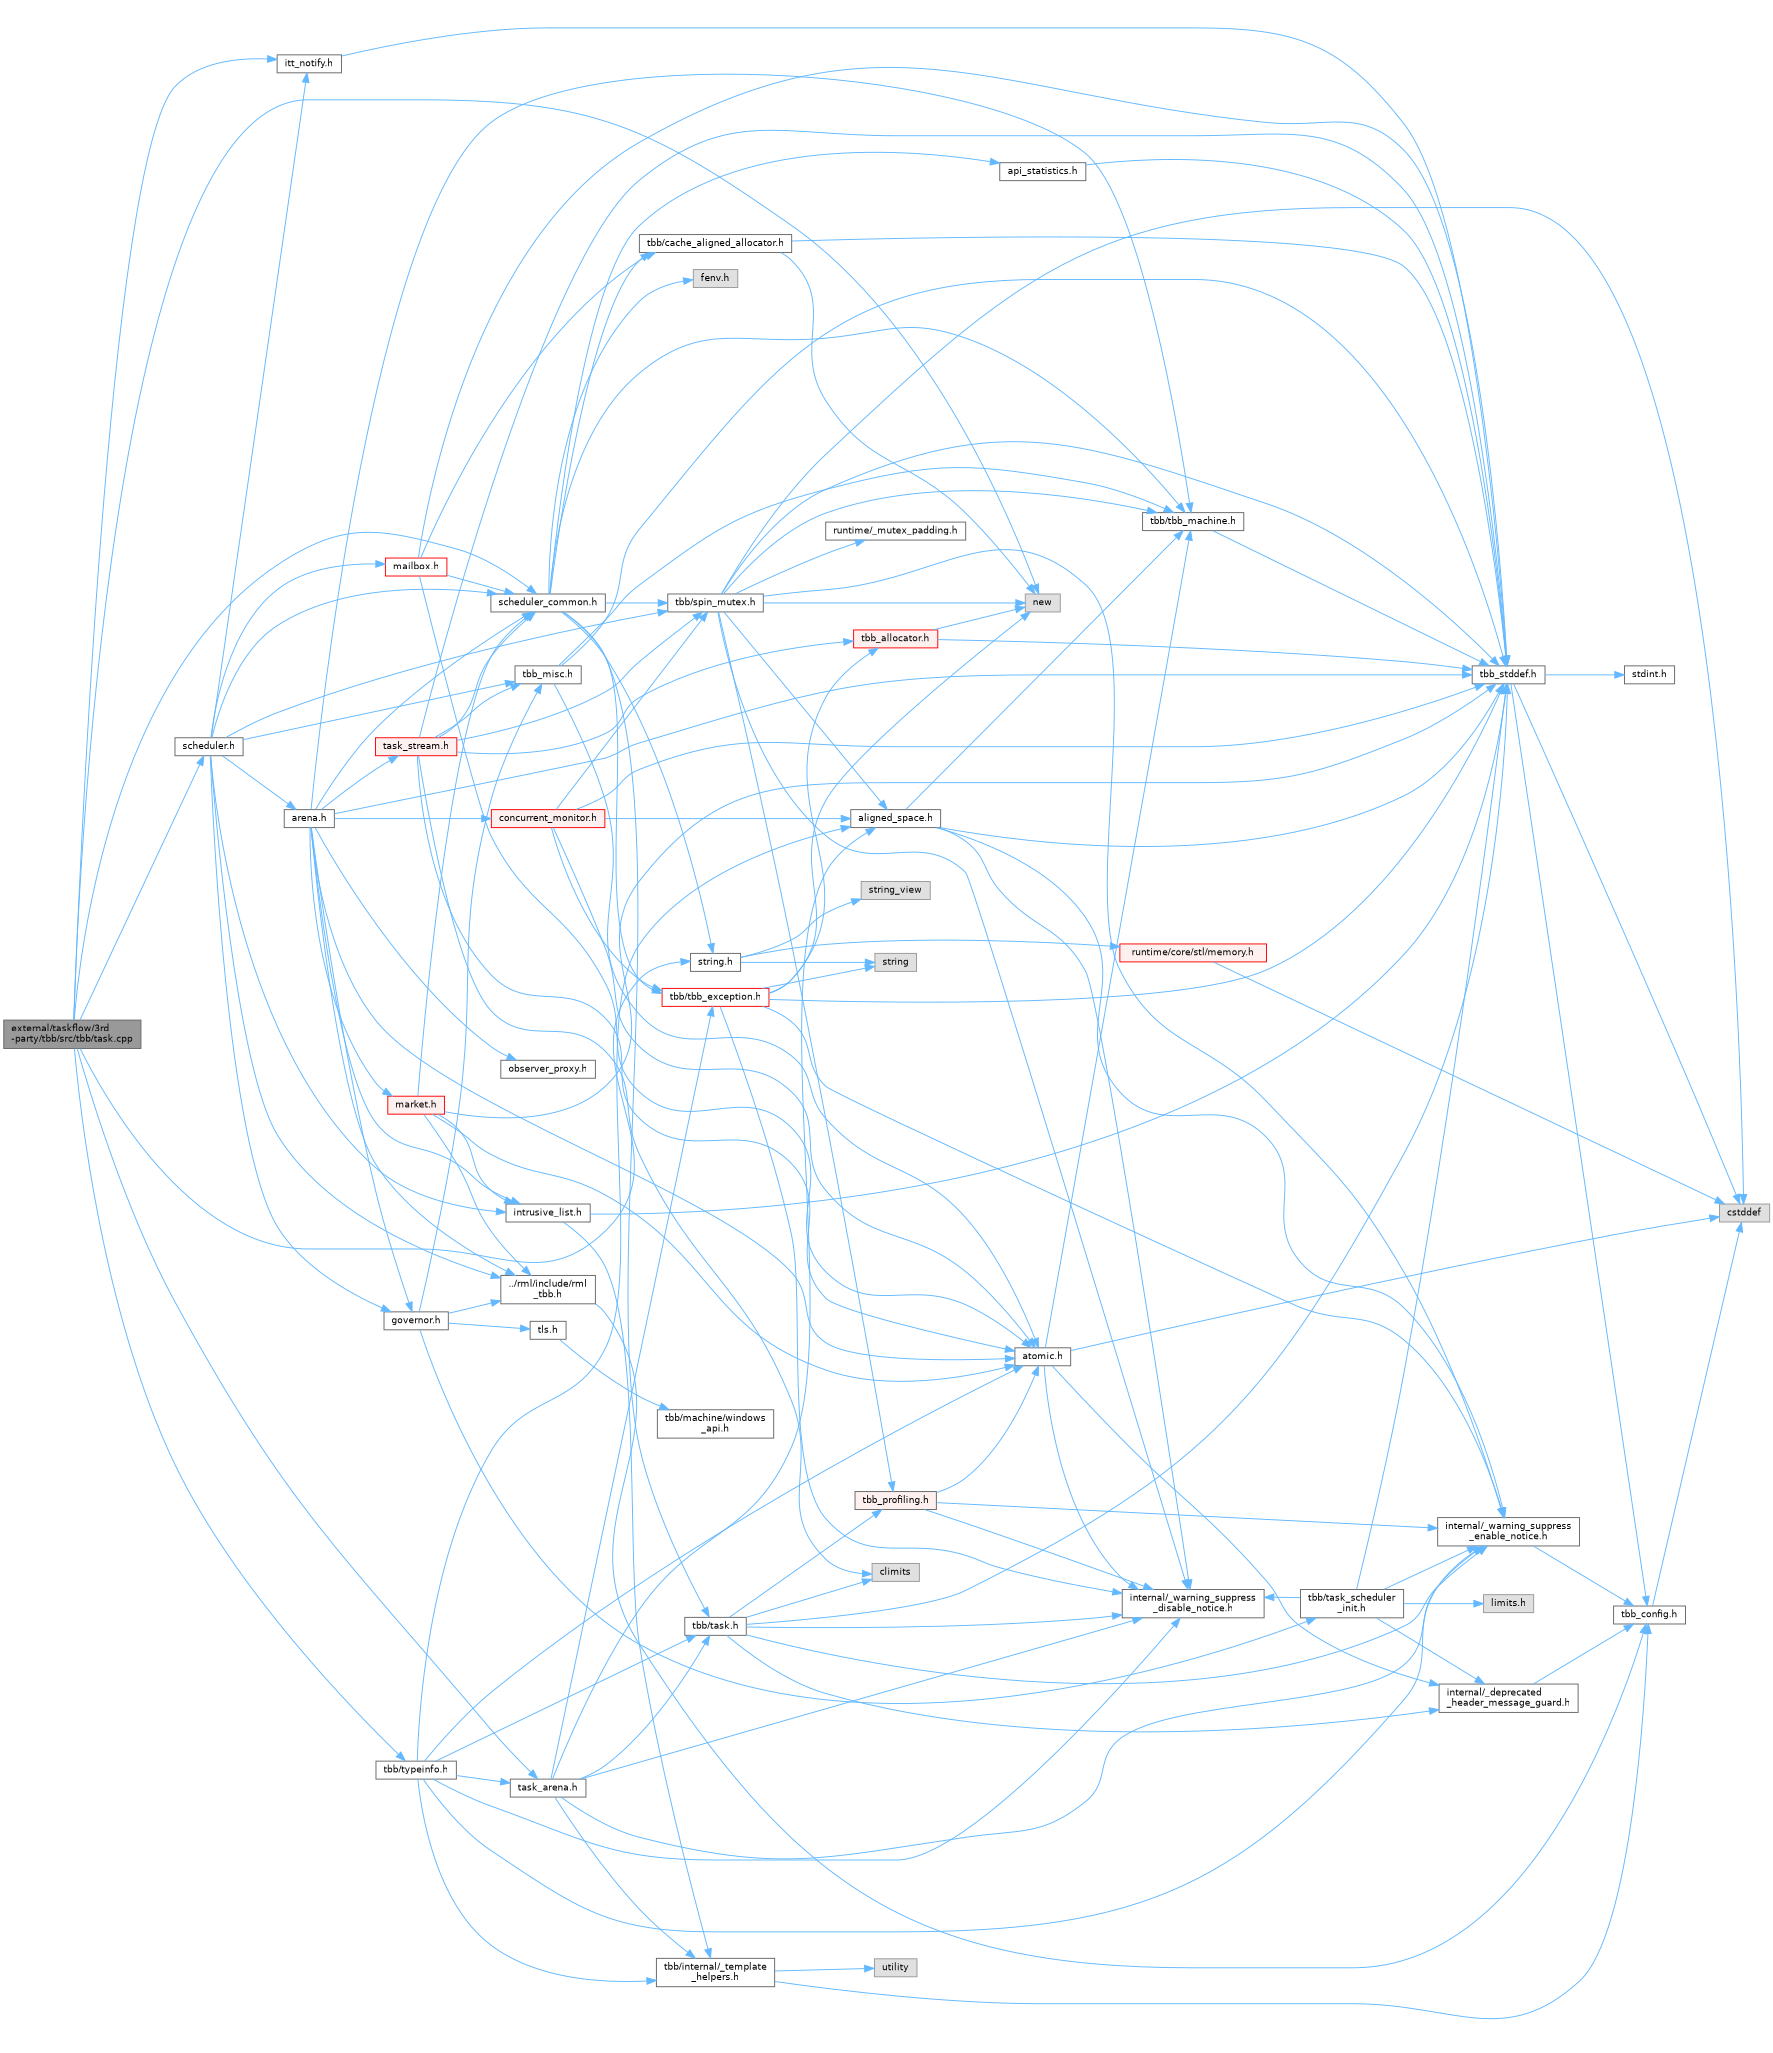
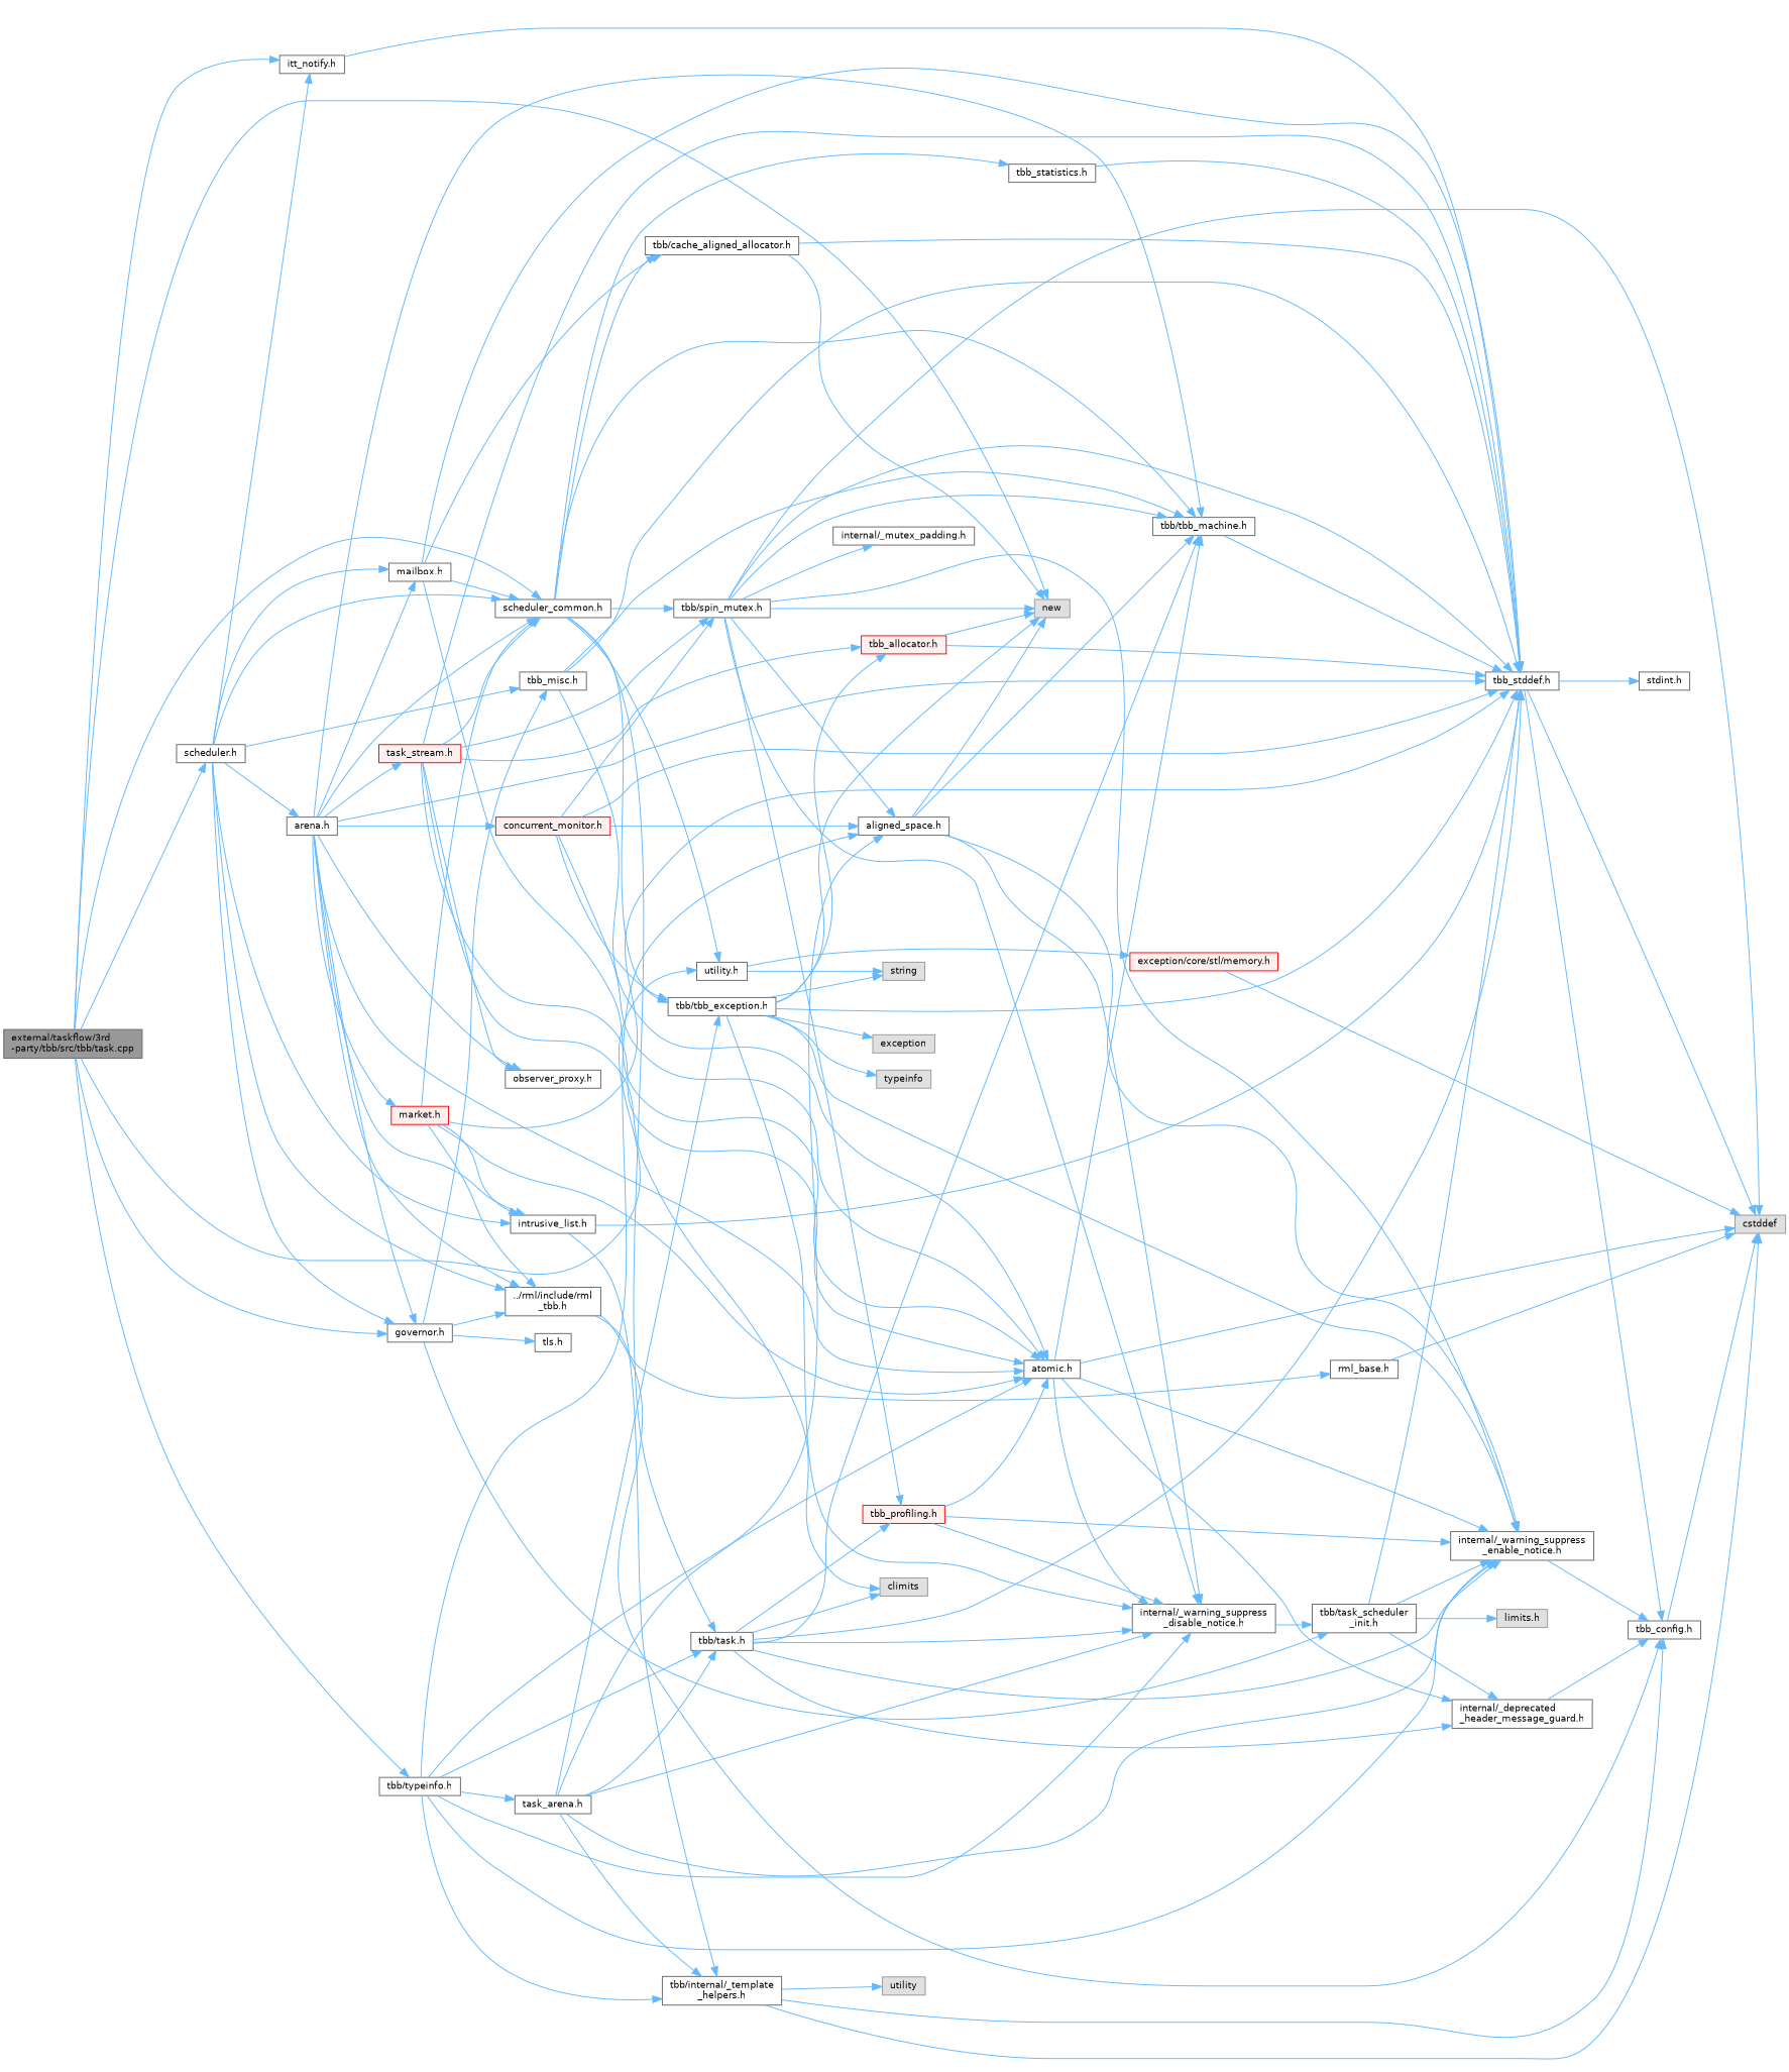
  digraph {
    rankdir=LR
    node [color=grey40 fillcolor=white fontname=Helvetica fontsize=10 shape=box style=filled]
    edge [color=steelblue1 fontname=Helvetica fontsize=10 labelfontname=Helvetica labelfontsize=10 style=solid]
    n1 [color=gray40 fillcolor=grey60 fontcolor=black height=0.2 label="external/taskflow/3rd\l-party/tbb/src/tbb/task.cpp" width=0.4]
    n2 [height=0.2 label="scheduler_common.h" width=0.4]
    n3 [color=grey60 fillcolor="#E0E0E0" height=0.2 label=new width=0.4]
    n4 [height=0.2 label="governor.h" width=0.4]
    n5 [height=0.2 label="scheduler.h" width=0.4]
    n6 [height=0.2 label="itt_notify.h" width=0.4]
    n7 [height=0.2 label="tbb/typeinfo.h" width=0.4]
-   n8 [height=0.2 label="string.h" width=0.4]
+   n8 [height=0.2 label="utility.h" width=0.4]
    n9 [height=0.2 label="tbb/cache_aligned_allocator.h" width=0.4]
    n10 [height=0.2 label="tbb/tbb_machine.h" width=0.4]
-   n11 [height=0.2 label="api_statistics.h" width=0.4]
+   n11 [height=0.2 label="tbb_statistics.h" width=0.4]
    n12 [height=0.2 label="tbb/task.h" width=0.4]
-   n13 [color=red height=0.2 label="tbb/tbb_exception.h" width=0.4]
+   n13 [height=0.2 label="tbb/tbb_exception.h" width=0.4]
    n14 [height=0.2 label="tbb/spin_mutex.h" width=0.4]
-   n15 [color=grey60 fillcolor="#E0E0E0" height=0.2 label="fenv.h" width=0.4]
    n16 [height=0.2 label="tbb_stddef.h" width=0.4]
    n17 [height=0.2 label="tbb/task_scheduler\l_init.h" width=0.4]
    n18 [height=0.2 label="../rml/include/rml\l_tbb.h" width=0.4]
    n19 [height=0.2 label="tbb_misc.h" width=0.4]
    n20 [height=0.2 label="tls.h" width=0.4]
-   n21 [color=red height=0.2 label="mailbox.h" width=0.4]
+   n21 [height=0.2 label="mailbox.h" width=0.4]
    n22 [height=0.2 label="intrusive_list.h" width=0.4]
    n23 [height=0.2 label="arena.h" width=0.4]
    n24 [height=0.2 label="internal/_warning_suppress\l_enable_notice.h" width=0.4]
    n25 [height=0.2 label="internal/_warning_suppress\l_disable_notice.h" width=0.4]
    n26 [height=0.2 label="atomic.h" width=0.4]
    n27 [height=0.2 label="aligned_space.h" width=0.4]
    n28 [height=0.2 label="tbb/internal/_template\l_helpers.h" width=0.4]
    n29 [height=0.2 label="task_arena.h" width=0.4]
    n30 [color=grey60 fillcolor="#E0E0E0" height=0.2 label=string width=0.4]
-   n31 [color=grey60 fillcolor="#E0E0E0" height=0.2 label=string_view width=0.4]
-   n32 [color=red fillcolor="#FFF0F0" height=0.2 label="runtime/core/stl/memory.h" width=0.4]
+   n32 [color=red fillcolor="#FFF0F0" height=0.2 label="exception/core/stl/memory.h" width=0.4]
    n33 [height=0.2 label="internal/_deprecated\l_header_message_guard.h" width=0.4]
-   n34 [fillcolor="#FFF0F0" height=0.2 label="tbb_profiling.h" width=0.4]
+   n34 [color=red fillcolor="#FFF0F0" height=0.2 label="tbb_profiling.h" width=0.4]
    n35 [color=grey60 fillcolor="#E0E0E0" height=0.2 label=climits width=0.4]
+   n36 [color=grey60 fillcolor="#E0E0E0" height=0.2 label=exception width=0.4]
    n37 [color=red fillcolor="#FFF0F0" height=0.2 label="tbb_allocator.h" width=0.4]
+   n38 [color=grey60 fillcolor="#E0E0E0" height=0.2 label=typeinfo width=0.4]
    n39 [color=grey60 fillcolor="#E0E0E0" height=0.2 label=cstddef width=0.4]
-   n40 [height=0.2 label="runtime/_mutex_padding.h" width=0.4]
+   n40 [height=0.2 label="internal/_mutex_padding.h" width=0.4]
    n41 [height=0.2 label="tbb_config.h" width=0.4]
    n42 [height=0.2 label="stdint.h" width=0.4]
    n43 [color=grey60 fillcolor="#E0E0E0" height=0.2 label="limits.h" width=0.4]
-   n45 [height=0.2 label="tbb/machine/windows\l_api.h" width=0.4]
+   n44 [height=0.2 label="rml_base.h" width=0.4]
    n46 [color=red fillcolor="#FFF0F0" height=0.2 label="task_stream.h" width=0.4]
    n47 [height=0.2 label="observer_proxy.h" width=0.4]
    n48 [color=red fillcolor="#FFF0F0" height=0.2 label="market.h" width=0.4]
    n49 [color=red fillcolor="#FFF0F0" height=0.2 label="concurrent_monitor.h" width=0.4]
    n50 [color=grey60 fillcolor="#E0E0E0" height=0.2 label=utility width=0.4]
    n1 -> n2
    n1 -> n3
-   n1 -> n29
+   n1 -> n4
    n1 -> n5
    n1 -> n6
    n1 -> n7
    n1 -> n8
    n2 -> n8
    n2 -> n9
    n2 -> n10
    n2 -> n11
    n2 -> n12
    n2 -> n13
    n2 -> n14
-   n2 -> n15
    n4 -> n17
    n4 -> n18
    n4 -> n19
    n4 -> n20
    n5 -> n2
    n5 -> n4
    n5 -> n6
-   n5 -> n14
    n5 -> n18
    n5 -> n19
    n5 -> n21
    n5 -> n22
    n5 -> n23
    n6 -> n16
    n7 -> n12
    n7 -> n24
    n7 -> n25
    n7 -> n26
    n7 -> n27
    n7 -> n28
    n7 -> n29
    n8 -> n30
-   n8 -> n31
    n8 -> n32
    n9 -> n3
    n9 -> n16
    n10 -> n16
    n11 -> n16
+   n12 -> n10
    n12 -> n16
    n12 -> n24
    n12 -> n25
    n12 -> n33
    n12 -> n34
    n12 -> n35
    n13 -> n3
    n13 -> n16
    n13 -> n24
    n13 -> n25
    n13 -> n30
+   n13 -> n36
    n13 -> n37
+   n13 -> n38
    n14 -> n3
    n14 -> n10
    n14 -> n16
    n14 -> n24
    n14 -> n25
    n14 -> n27
    n14 -> n34
    n14 -> n39
    n14 -> n40
    n16 -> n39
    n16 -> n41
    n16 -> n42
    n17 -> n16
    n17 -> n24
-   n17 -> n25
+   n25 -> n17
    n17 -> n33
    n17 -> n43
    n18 -> n41
+   n18 -> n44
    n19 -> n10
    n19 -> n16
    n19 -> n26
-   n20 -> n45
    n21 -> n2
    n21 -> n9
    n21 -> n16
    n21 -> n26
    n22 -> n16
    n22 -> n28
    n23 -> n2
    n23 -> n4
    n23 -> n10
    n23 -> n16
    n23 -> n18
+   n23 -> n21
    n23 -> n22
    n23 -> n26
    n23 -> n46
    n23 -> n47
    n23 -> n48
    n23 -> n49
    n24 -> n41
    n26 -> n10
+   n26 -> n24
    n26 -> n25
    n26 -> n33
    n26 -> n39
    n27 -> n10
-   n27 -> n16
+   n27 -> n3
    n27 -> n24
    n27 -> n25
+   n28 -> n39
    n28 -> n41
    n28 -> n50
    n29 -> n12
    n29 -> n13
    n29 -> n24
    n29 -> n25
    n29 -> n27
    n29 -> n28
    n32 -> n39
    n33 -> n41
    n34 -> n24
    n34 -> n25
    n34 -> n26
    n37 -> n3
    n37 -> n16
    n41 -> n39
+   n44 -> n39
    n46 -> n2
    n46 -> n14
    n46 -> n16
-   n46 -> n19
+   n46 -> n47
    n46 -> n26
    n46 -> n35
    n46 -> n37
    n48 -> n2
    n48 -> n16
    n48 -> n18
    n48 -> n22
    n48 -> n26
    n49 -> n13
    n49 -> n14
    n49 -> n16
    n49 -> n26
    n49 -> n27
  }
